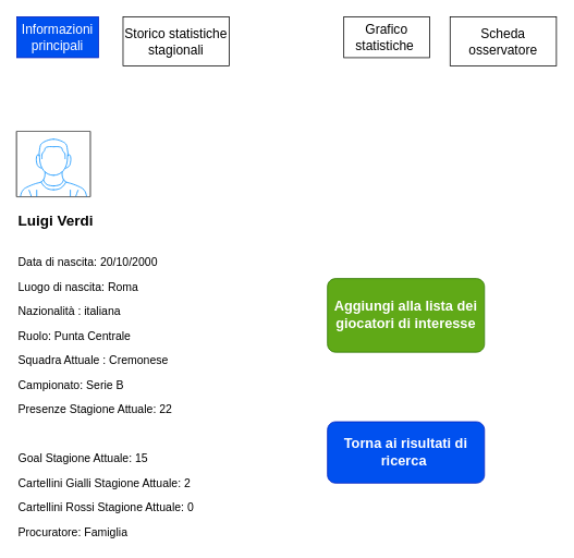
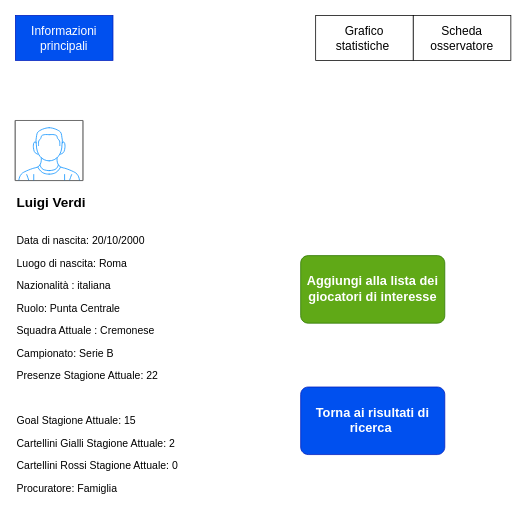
  <mxCell id="0" />
  <mxCell id="1" parent="0" />
  <mxCell id="2" value="" style="verticalLabelPosition=bottom;shadow=0;dashed=0;align=center;html=1;verticalAlign=top;strokeWidth=1;shape=mxgraph.mockup.containers.userMale;strokeColor=#666666;strokeColor2=#008cff;" vertex="1" parent="1"><mxGeometry x="20" y="160" width="90" height="80" as="geometry" /></mxCell>
  <mxCell id="3" value="&lt;font style=&quot;font-size: 18px&quot;&gt;&lt;b&gt;Luigi Verdi&lt;/b&gt;&lt;/font&gt;" style="text;html=1;align=left;verticalAlign=middle;resizable=0;points=[];autosize=1;" vertex="1" parent="1"><mxGeometry x="20" y="260" width="110" height="20" as="geometry" /></mxCell>
  <mxCell id="4" value="&lt;font style=&quot;font-size: 14px&quot;&gt;Ruolo: Punta Centrale&amp;nbsp;&lt;/font&gt;" style="text;html=1;align=left;verticalAlign=middle;resizable=0;points=[];autosize=1;" vertex="1" parent="1"><mxGeometry x="20" y="400" width="160" height="20" as="geometry" /></mxCell>
  <mxCell id="5" value="&lt;font style=&quot;font-size: 14px&quot;&gt;Luogo di nascita: Roma&amp;nbsp;&lt;/font&gt;" style="text;html=1;align=left;verticalAlign=middle;resizable=0;points=[];autosize=1;" vertex="1" parent="1"><mxGeometry x="20" y="340" width="170" height="20" as="geometry" /></mxCell>
  <mxCell id="6" value="&lt;font style=&quot;font-size: 14px&quot;&gt;Nazionalità : italiana&lt;/font&gt;" style="text;html=1;align=left;verticalAlign=middle;resizable=0;points=[];autosize=1;" vertex="1" parent="1"><mxGeometry x="20" y="370" width="140" height="20" as="geometry" /></mxCell>
  <mxCell id="7" value="&lt;font style=&quot;font-size: 14px&quot;&gt;Squadra Attuale : Cremonese&lt;/font&gt;" style="text;html=1;align=left;verticalAlign=middle;resizable=0;points=[];autosize=1;" vertex="1" parent="1"><mxGeometry x="20" y="430" width="200" height="20" as="geometry" /></mxCell>
  <mxCell id="8" value="&lt;font style=&quot;font-size: 14px&quot;&gt;Data di nascita: 20/10/2000&amp;nbsp;&lt;/font&gt;" style="text;html=1;align=left;verticalAlign=middle;resizable=0;points=[];autosize=1;" vertex="1" parent="1"><mxGeometry x="20" y="310" width="190" height="20" as="geometry" /></mxCell>
  <mxCell id="9" value="&lt;font style=&quot;font-size: 14px&quot;&gt;Campionato: Serie B&lt;/font&gt;" style="text;html=1;align=left;verticalAlign=middle;resizable=0;points=[];autosize=1;" vertex="1" parent="1"><mxGeometry x="20" y="460" width="140" height="20" as="geometry" /></mxCell>
  <mxCell id="10" value="&lt;font style=&quot;font-size: 14px&quot;&gt;Presenze Stagione Attuale: 22&lt;/font&gt;" style="text;html=1;align=left;verticalAlign=middle;resizable=0;points=[];autosize=1;" vertex="1" parent="1"><mxGeometry x="20" y="490" width="200" height="20" as="geometry" /></mxCell>
  <mxCell id="11" value="&lt;font style=&quot;font-size: 14px&quot;&gt;Goal Stagione Attuale: 15&lt;/font&gt;" style="text;html=1;align=left;verticalAlign=middle;resizable=0;points=[];autosize=1;" vertex="1" parent="1"><mxGeometry x="20" y="550" width="170" height="20" as="geometry" /></mxCell>
  <mxCell id="12" value="&lt;font style=&quot;font-size: 14px&quot;&gt;Cartellini Gialli Stagione Attuale: 2&lt;/font&gt;" style="text;html=1;align=left;verticalAlign=middle;resizable=0;points=[];autosize=1;" vertex="1" parent="1"><mxGeometry x="20" y="580" width="230" height="20" as="geometry" /></mxCell>
  <mxCell id="13" value="&lt;font style=&quot;font-size: 14px&quot;&gt;Cartellini Rossi Stagione Attuale: 0&lt;/font&gt;" style="text;html=1;align=left;verticalAlign=middle;resizable=0;points=[];autosize=1;" vertex="1" parent="1"><mxGeometry x="20" y="610" width="230" height="20" as="geometry" /></mxCell>
  <mxCell id="14" value="&lt;font style=&quot;font-size: 14px&quot;&gt;Procuratore: Famiglia&lt;/font&gt;" style="text;html=1;align=left;verticalAlign=middle;resizable=0;points=[];autosize=1;" vertex="1" parent="1"><mxGeometry x="20" y="640" width="150" height="20" as="geometry" /></mxCell>
- <mxCell id="15" value="&lt;font size=&quot;3&quot;&gt;Informazioni principali&lt;/font&gt;" style="rounded=0;whiteSpace=wrap;html=1;fillColor=#0050ef;strokeColor=#001DBC;fontColor=#ffffff;align=center;" vertex="1" parent="1"><mxGeometry x="20" y="20" width="100" height="50" as="geometry" /></mxCell>
- <mxCell id="16" value="&lt;font size=&quot;3&quot;&gt;Storico statistiche stagionali&lt;/font&gt;" style="rounded=0;whiteSpace=wrap;html=1;align=center;" vertex="1" parent="1"><mxGeometry x="150" y="20" width="130" height="60" as="geometry" /></mxCell>
- <mxCell id="17" value="&lt;font size=&quot;3&quot;&gt;Grafico statistiche&amp;nbsp;&lt;/font&gt;" style="rounded=0;whiteSpace=wrap;html=1;align=center;" vertex="1" parent="1"><mxGeometry x="420" y="20" width="105" height="50" as="geometry" /></mxCell>
+ <mxCell id="15" value="&lt;font size=&quot;3&quot;&gt;Informazioni principali&lt;/font&gt;" style="rounded=0;whiteSpace=wrap;html=1;fillColor=#0050ef;strokeColor=#001DBC;fontColor=#ffffff;align=center;" vertex="1" parent="1"><mxGeometry x="20" y="20" width="130" height="60" as="geometry" /></mxCell>
+ <mxCell id="17" value="&lt;font size=&quot;3&quot;&gt;Grafico statistiche&amp;nbsp;&lt;/font&gt;" style="rounded=0;whiteSpace=wrap;html=1;align=center;" vertex="1" parent="1"><mxGeometry x="420" y="20" width="130" height="60" as="geometry" /></mxCell>
  <mxCell id="18" value="Aggiungi alla lista dei giocatori di interesse" style="strokeWidth=1;shadow=0;dashed=0;align=center;html=1;shape=mxgraph.mockup.buttons.button;strokeColor=#2D7600;mainText=;buttonStyle=round;fontSize=17;fontStyle=1;fillColor=#60a917;whiteSpace=wrap;fontColor=#ffffff;" vertex="1" parent="1"><mxGeometry x="400" y="340" width="192" height="90" as="geometry" /></mxCell>
- <mxCell id="19" value="Torna ai risultati di ricerca&amp;nbsp;" style="strokeWidth=1;shadow=0;dashed=0;align=center;html=1;shape=mxgraph.mockup.buttons.button;strokeColor=#001DBC;mainText=;buttonStyle=round;fontSize=17;fontStyle=1;fillColor=#0050ef;whiteSpace=wrap;fontColor=#ffffff;" vertex="1" parent="1"><mxGeometry x="400" y="515" width="192" height="75" as="geometry" /></mxCell>
+ <mxCell id="19" value="Torna ai risultati di ricerca&amp;nbsp;" style="strokeWidth=1;shadow=0;dashed=0;align=center;html=1;shape=mxgraph.mockup.buttons.button;strokeColor=#001DBC;mainText=;buttonStyle=round;fontSize=17;fontStyle=1;fillColor=#0050ef;whiteSpace=wrap;fontColor=#ffffff;" vertex="1" parent="1"><mxGeometry x="400" y="515" width="192" height="90" as="geometry" /></mxCell>
  <mxCell id="20" value="&lt;font size=&quot;3&quot;&gt;Scheda osservatore&lt;/font&gt;" style="rounded=0;whiteSpace=wrap;html=1;" vertex="1" parent="1"><mxGeometry x="550" y="20" width="130" height="60" as="geometry" /></mxCell>
